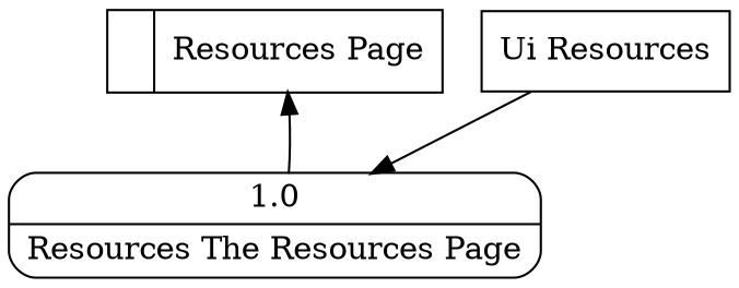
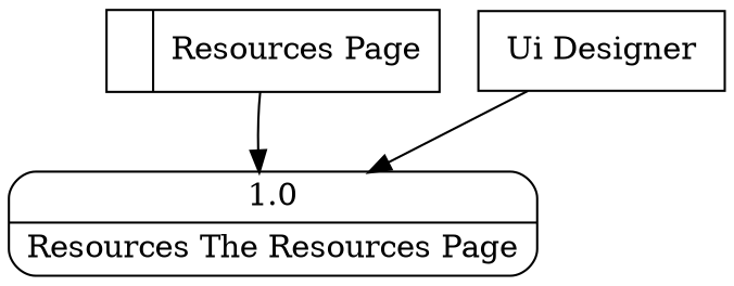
  digraph {
    n1 [label="<f0>  |<f1> Resources Page " shape=record]
-   n2 [label="Ui Resources" shape=box]
+   n2 [label="Ui Designer" shape=box]
    n3 [label="{<f0> 1.0|<f1> Resources The Resources Page }" shape=Mrecord]
    n2 -> n3
-   n3 -> n1
+   n1 -> n3
  }
